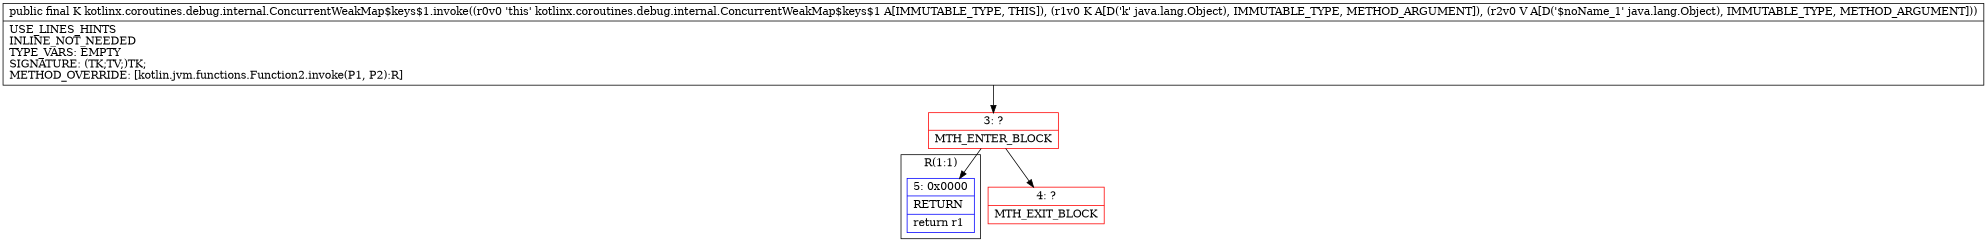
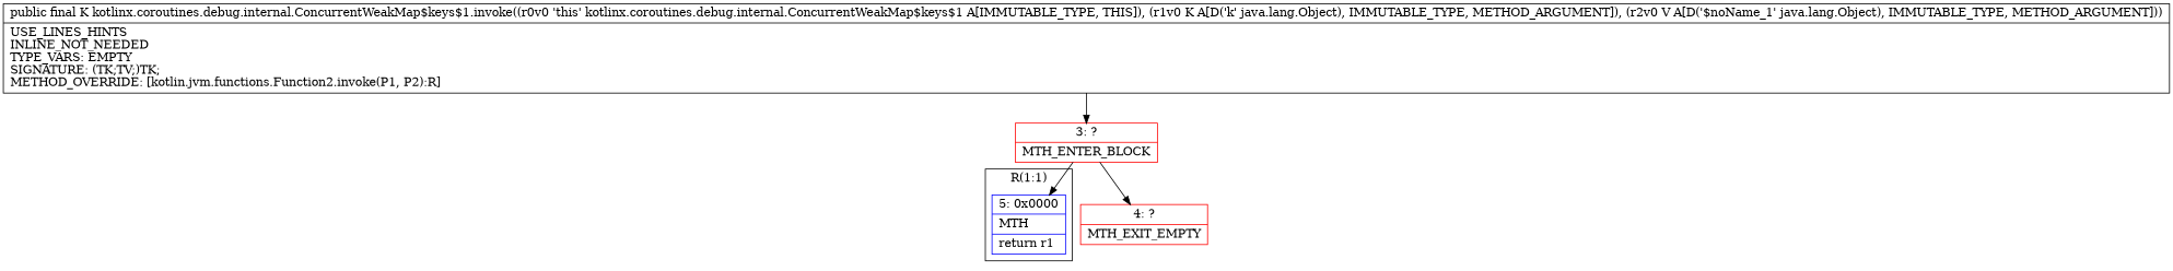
  digraph {
    node [color=red shape=record]
-   n1 [color=blue label="{5\:\ 0x0000|RETURN\l|return r1\l}"]
-   n2 [label="{4\:\ ?|MTH_EXIT_BLOCK\l}"]
+   n1 [color=blue label="{5\:\ 0x0000|MTH\l|return r1\l}"]
+   n2 [label="{4\:\ ?|MTH_EXIT_EMPTY\l}"]
    n3 [label="{3\:\ ?|MTH_ENTER_BLOCK\l}"]
    n4 [label="{public final K kotlinx.coroutines.debug.internal.ConcurrentWeakMap$keys$1.invoke((r0v0 'this' kotlinx.coroutines.debug.internal.ConcurrentWeakMap$keys$1 A[IMMUTABLE_TYPE, THIS]), (r1v0 K A[D('k' java.lang.Object), IMMUTABLE_TYPE, METHOD_ARGUMENT]), (r2v0 V A[D('$noName_1' java.lang.Object), IMMUTABLE_TYPE, METHOD_ARGUMENT]))  | USE_LINES_HINTS\lINLINE_NOT_NEEDED\lTYPE_VARS: EMPTY\lSIGNATURE: (TK;TV;)TK;\lMETHOD_OVERRIDE: [kotlin.jvm.functions.Function2.invoke(P1, P2):R]\l}" color=""]
    subgraph cluster_1 {
      label="R(1:1)"
      n1
    }
    n3 -> n1
    n3 -> n2
    n4 -> n3
  }
